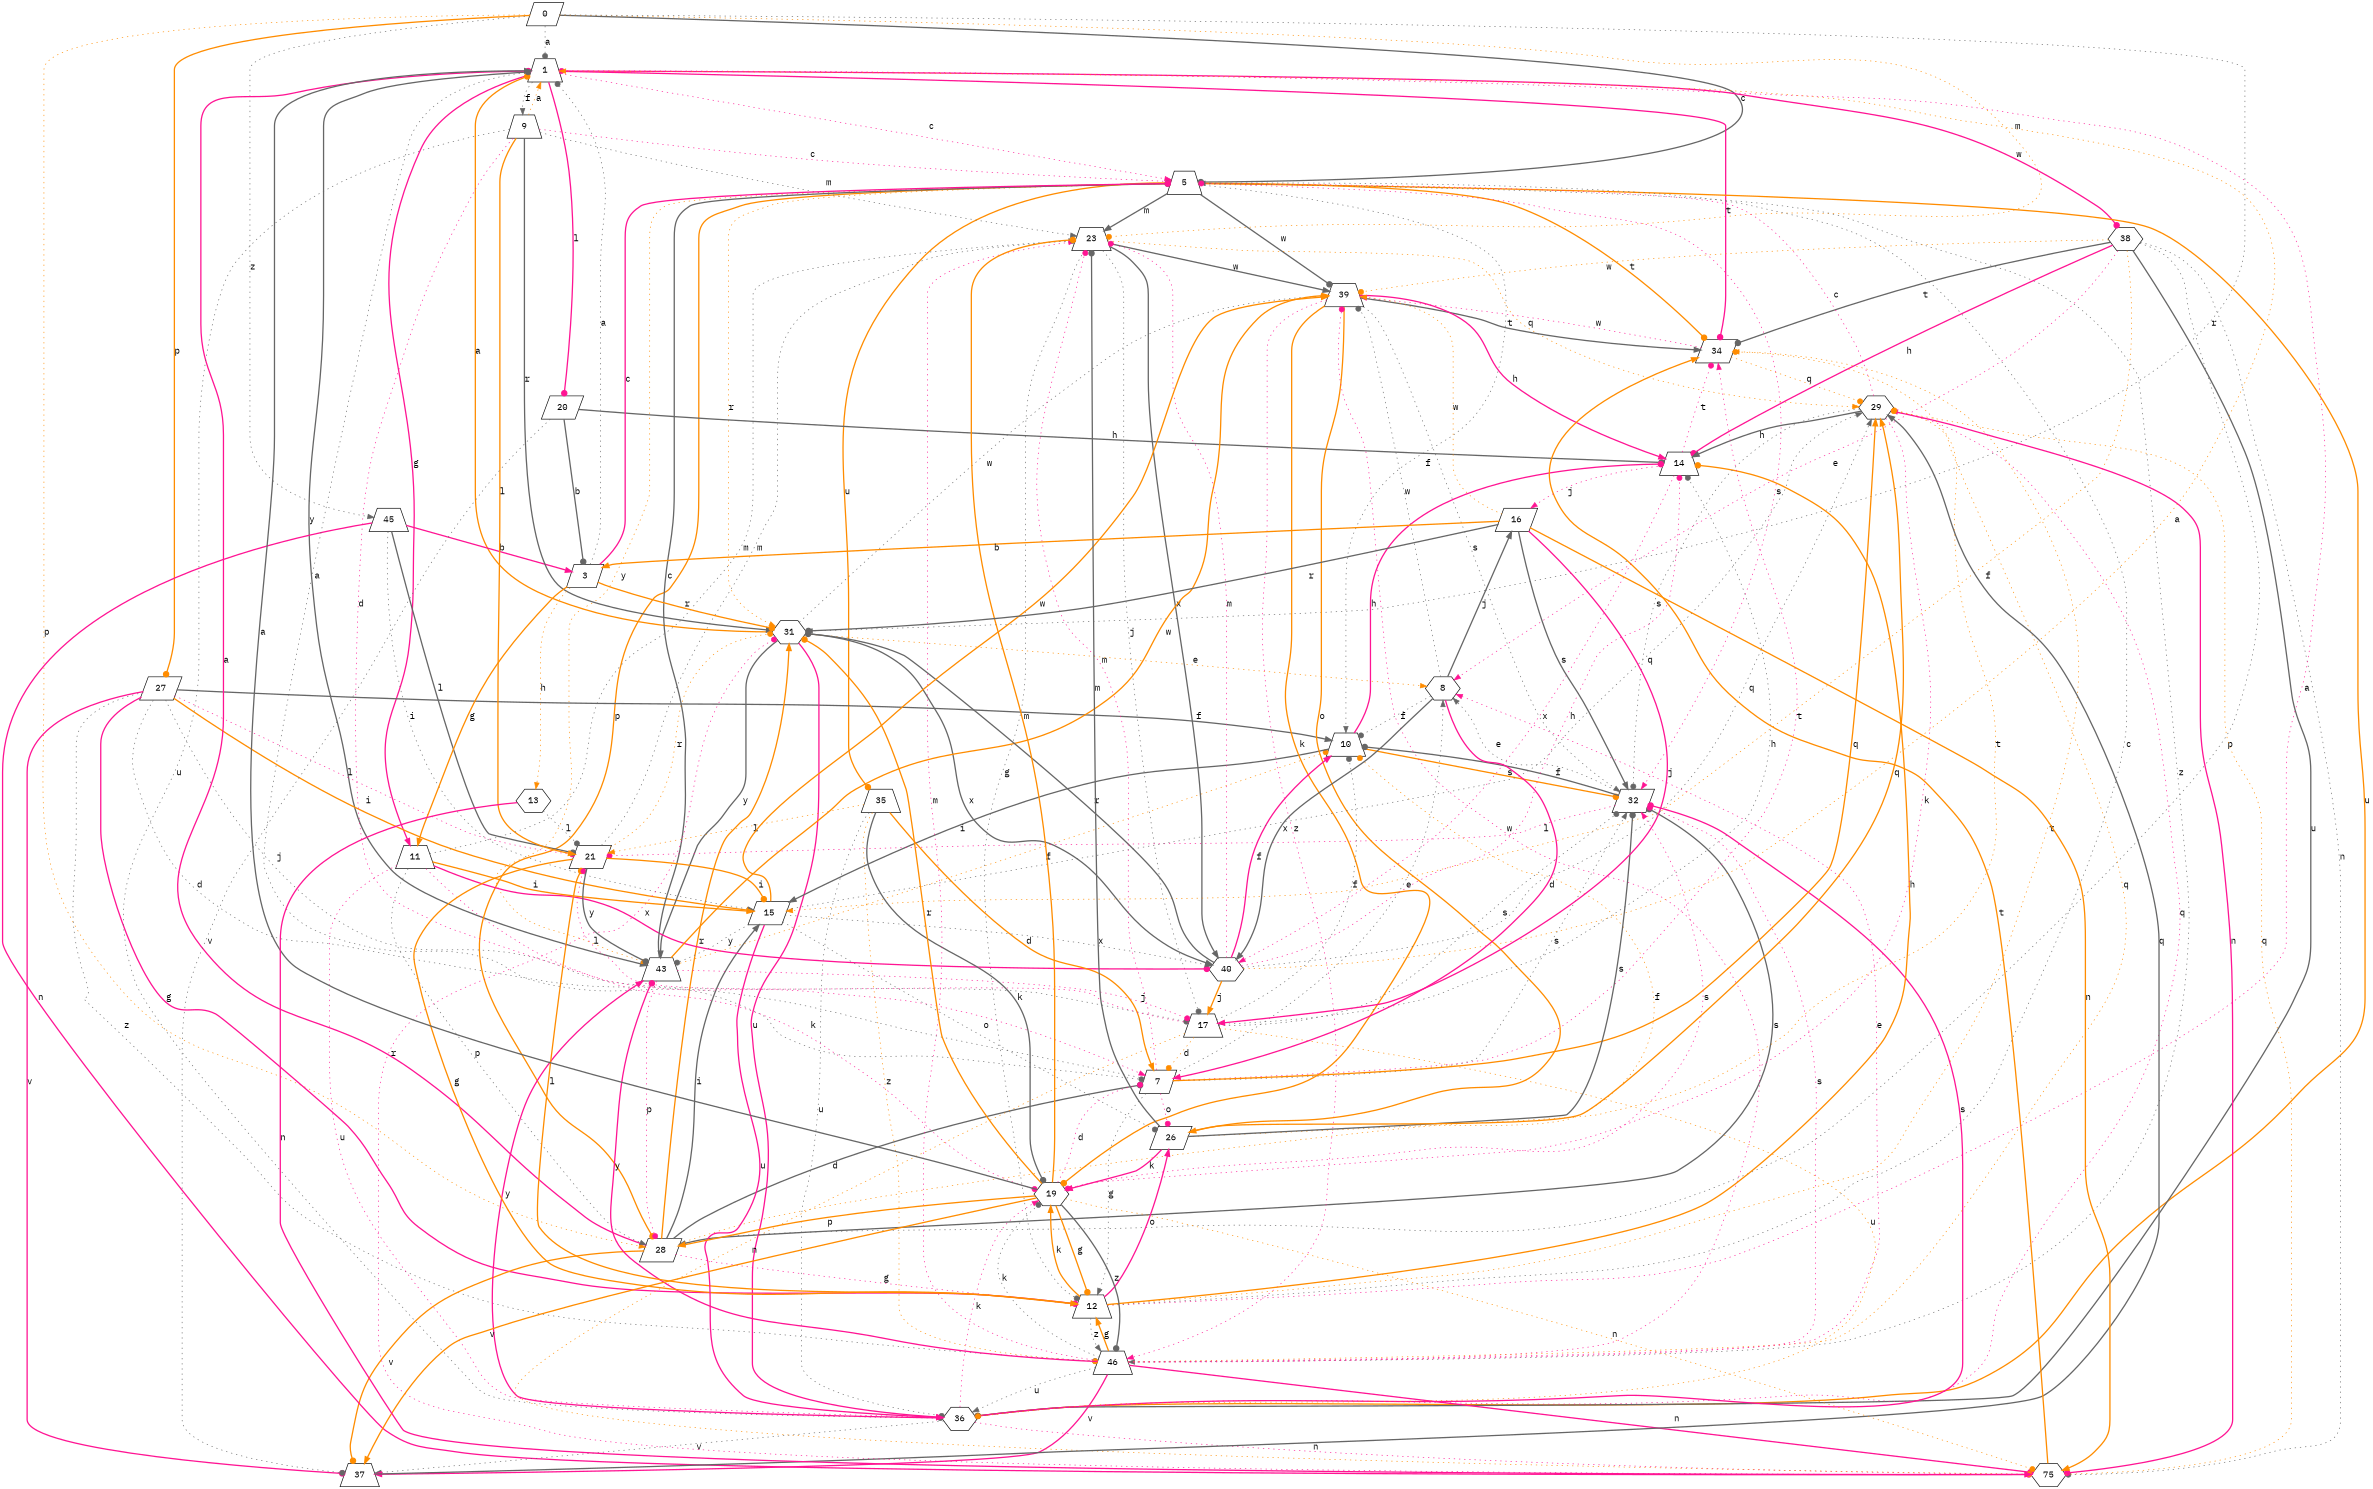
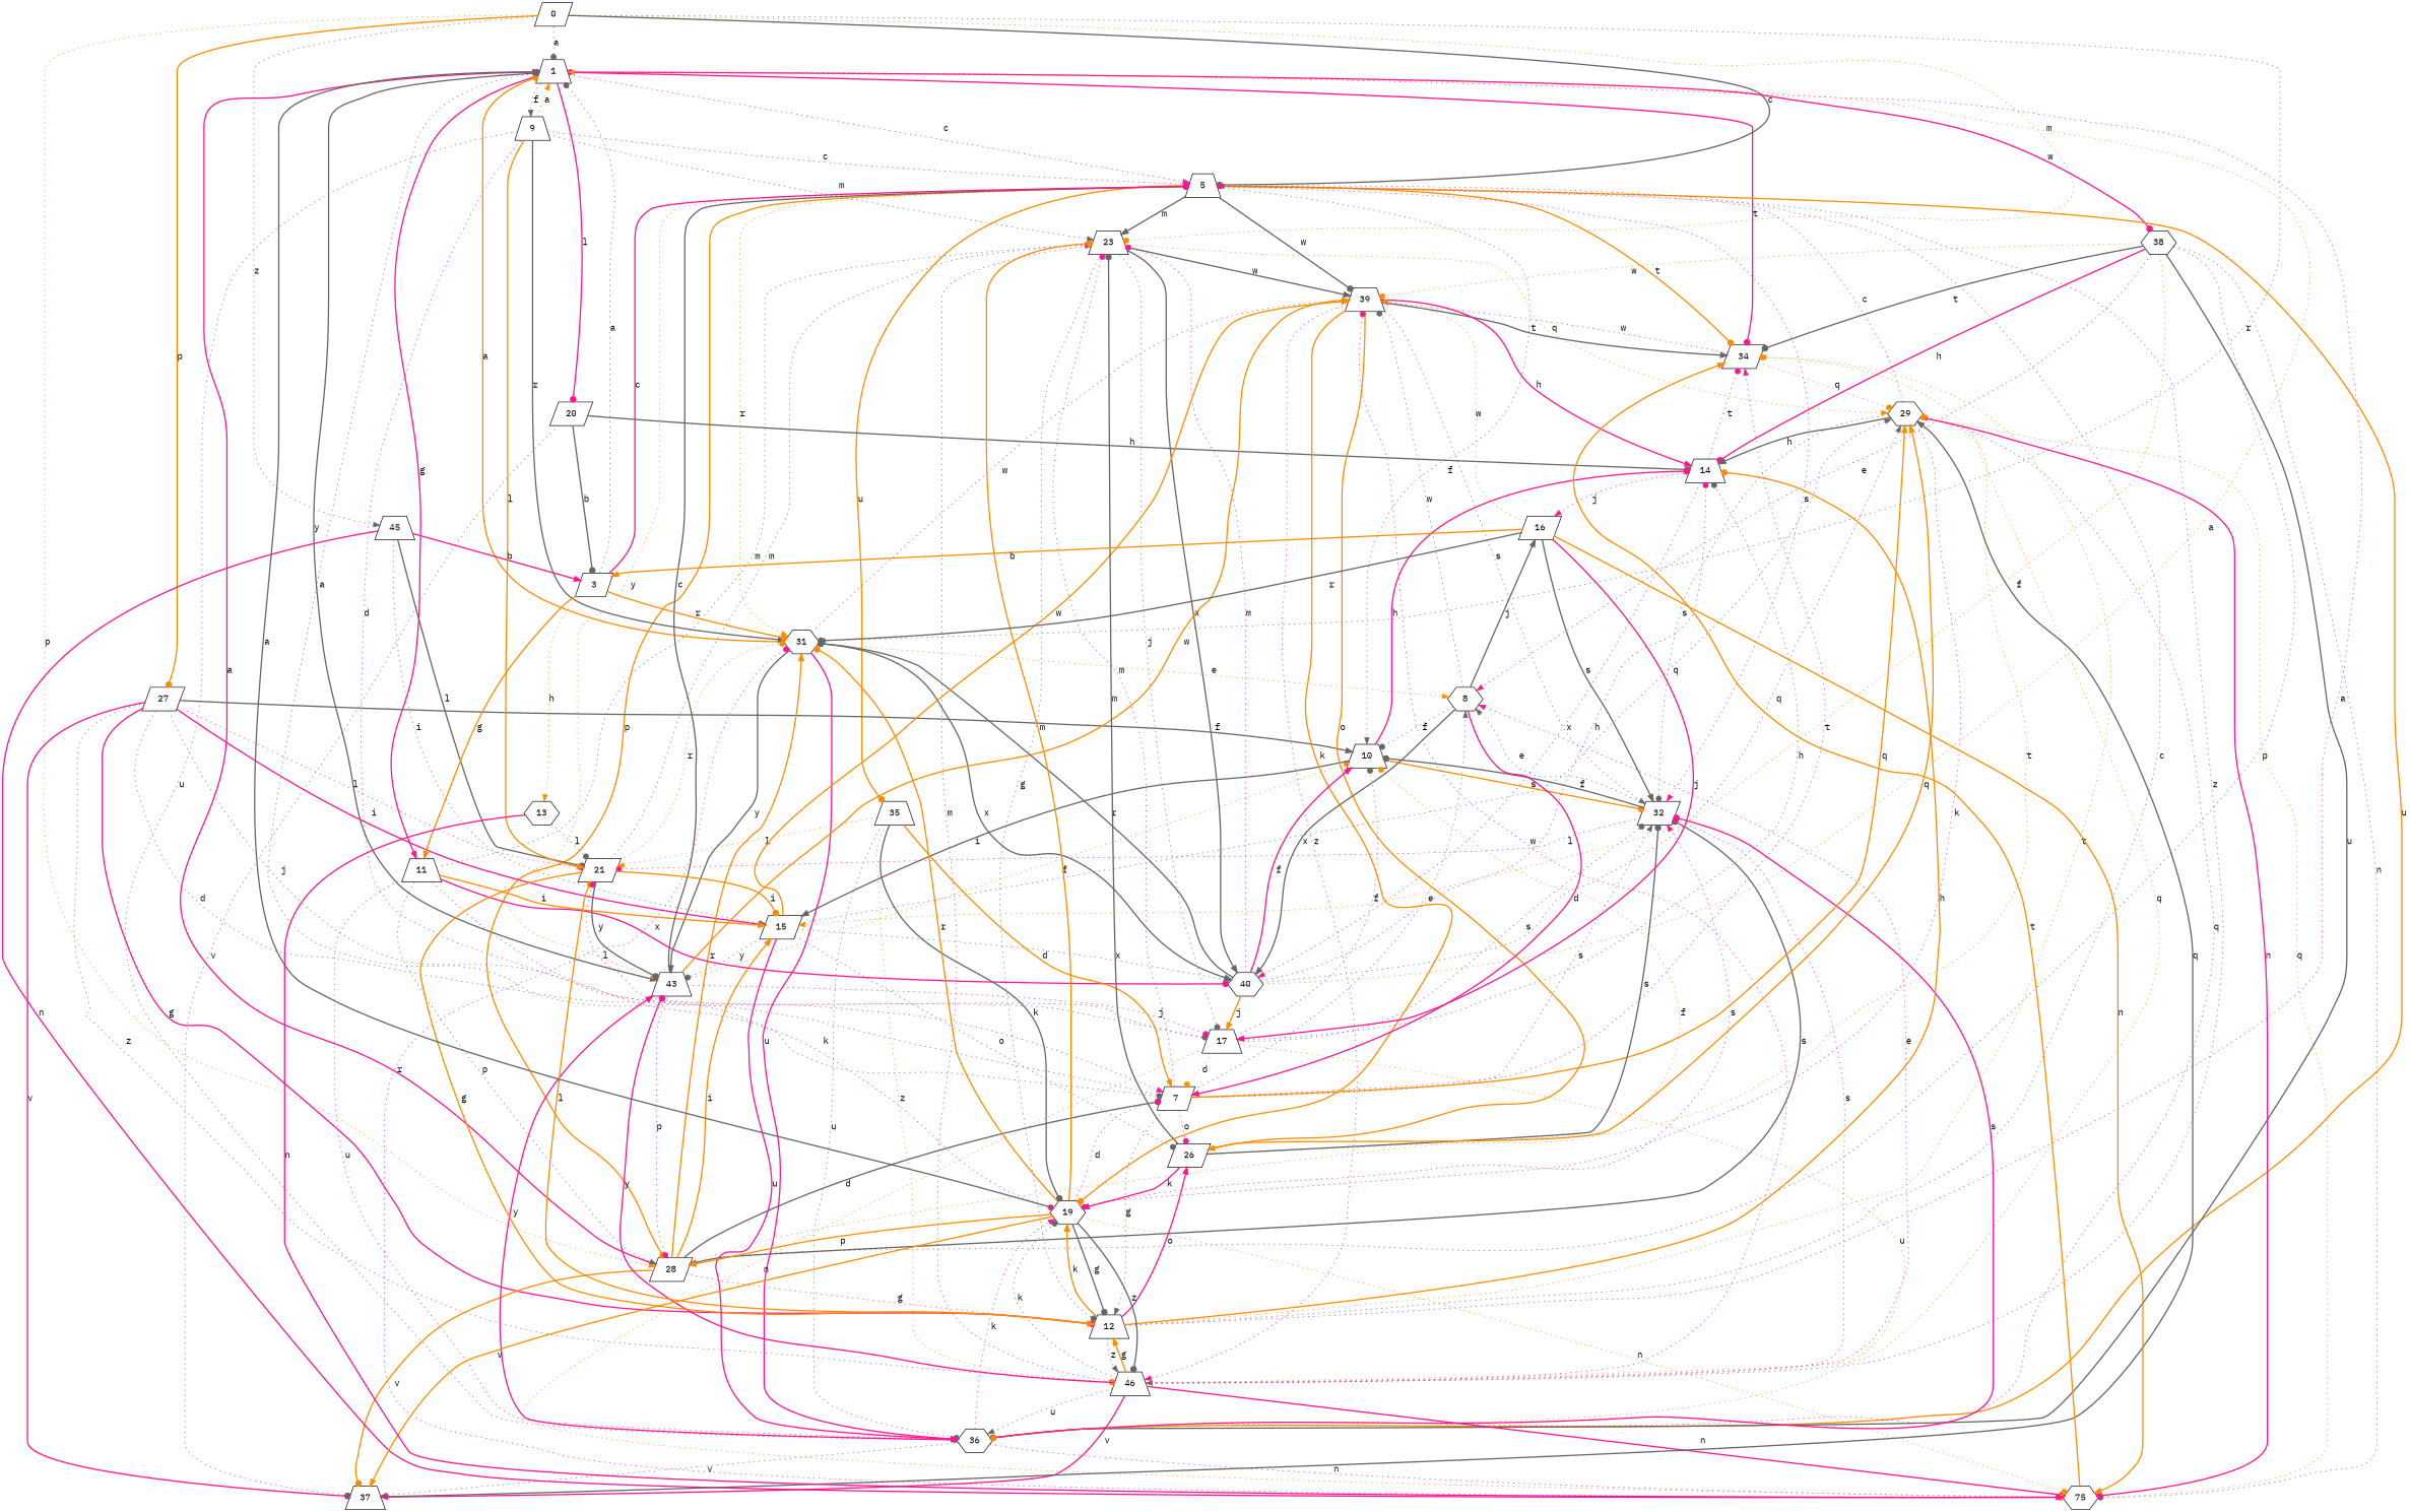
  strict digraph {
    fontname="IBM Plex Mono"
    node [fontname="IBM Plex Mono" shape=trapezium]
    edge [arrowhead=dot color=gray40 fontname="IBM Plex Mono" style=dotted]
    0 [shape=parallelogram]
    1
    5
    23
    27 [shape=parallelogram]
    28 [shape=parallelogram]
    31 [shape=hexagon]
    45
    9
    11
    20 [shape=parallelogram]
    34 [shape=parallelogram]
    38 [shape=hexagon]
    43
    10
    32 [shape=parallelogram]
    35
    36 [shape=hexagon]
    39
    46
    12
    29 [shape=hexagon]
    40 [shape=hexagon]
    17
    7 [shape=parallelogram]
    21 [shape=parallelogram]
    15 [shape=parallelogram]
    37
    8 [shape=hexagon]
    3 [shape=parallelogram]
    n31 [label=75 shape=hexagon]
    19 [shape=hexagon]
    14
    13 [shape=hexagon]
    26 [shape=parallelogram]
    16 [shape=parallelogram]
    0 -> 1 [label=a]
    0 -> 5 [label=c style=bold]
    0 -> 23 [color=darkorange label=m]
    0 -> 27 [color=darkorange label=p style=bold]
    0 -> 28 [arrowhead=normal color=darkorange label=p]
    0 -> 31 [arrowhead=normal label=r]
    0 -> 45 [arrowhead=normal label=z]
    1 -> 5 [arrowhead=normal color=deeppink label=c]
    1 -> 9 [arrowhead=normal label=f]
    1 -> 11 [arrowhead=normal color=deeppink label=g style=bold]
    1 -> 20 [color=deeppink label=l style=bold]
    1 -> 34 [color=deeppink label=t style=bold]
    1 -> 38 [color=deeppink label=w style=bold]
    1 -> 43 [arrowhead=normal label=y style=bold]
    5 -> 23 [arrowhead=normal label=m style=bold]
    5 -> 28 [color=darkorange label=p style=bold]
    5 -> 31 [arrowhead=normal color=darkorange label=r]
    5 -> 34 [color=darkorange label=t style=bold]
    5 -> 43 [arrowhead=normal color=darkorange label=y]
    5 -> 10 [arrowhead=normal label=f]
    5 -> 32 [arrowhead=normal color=deeppink label=s]
    5 -> 35 [color=darkorange label=u style=bold]
    5 -> 36 [color=darkorange label=u style=bold]
    5 -> 39 [label=w style=bold]
    5 -> 46 [arrowhead=normal label=z]
    23 -> 39 [arrowhead=normal label=w style=bold]
    23 -> 12 [label=g]
    23 -> 29 [arrowhead=normal color=darkorange label=q]
    23 -> 40 [arrowhead=normal label=x style=bold]
    23 -> 17 [label=j]
    27 -> 10 [arrowhead=normal label=f style=bold]
    27 -> 46 [label=z]
    27 -> 12 [color=deeppink label=g style=bold]
    27 -> 17 [label=j]
    27 -> 7 [label=d]
    27 -> 21 [color=deeppink label=l]
-   27 -> 15 [arrowhead=normal color=darkorange label=i style=bold]
+   27 -> 15 [arrowhead=normal color=deeppink label=i style=bold]
    27 -> 37 [color=deeppink label=v style=bold]
    28 -> 1 [color=deeppink label=a style=bold]
    28 -> 31 [arrowhead=normal color=darkorange label=r style=bold]
    28 -> 10 [color=darkorange label=f]
    28 -> 32 [label=s style=bold]
    28 -> 12 [arrowhead=normal color=deeppink label=g]
    28 -> 7 [label=d style=bold]
-   28 -> 15 [arrowhead=normal label=i style=bold]
+   28 -> 15 [arrowhead=normal color=darkorange label=i style=bold]
    28 -> 37 [color=darkorange label=v style=bold]
    31 -> 1 [color=darkorange label=a style=bold]
    31 -> 43 [arrowhead=normal label=y style=bold]
    31 -> 36 [arrowhead=normal color=deeppink label=u style=bold]
    31 -> 39 [arrowhead=normal label=w]
    31 -> 40 [arrowhead=normal label=x style=bold]
    31 -> 8 [arrowhead=normal color=darkorange label=e]
    45 -> 21 [label=l style=bold]
    45 -> 15 [arrowhead=normal label=i]
    45 -> 3 [arrowhead=normal color=deeppink label=b style=bold]
    45 -> n31 [color=deeppink label=n style=bold]
    9 -> 1 [arrowhead=normal color=darkorange label=a]
    9 -> 5 [color=deeppink label=c]
    9 -> 23 [arrowhead=normal label=m]
    9 -> 31 [arrowhead=normal label=r style=bold]
    9 -> 36 [label=u]
    9 -> 7 [arrowhead=normal color=deeppink label=d]
    9 -> 21 [arrowhead=normal color=darkorange label=l style=bold]
    11 -> 23 [arrowhead=normal label=m]
    11 -> 28 [arrowhead=normal label=p]
    11 -> 36 [arrowhead=normal color=deeppink label=u]
    11 -> 40 [color=deeppink label=x style=bold]
    11 -> 15 [arrowhead=normal color=darkorange label=i style=bold]
    11 -> 19 [color=deeppink label=k]
    20 -> 37 [label=v]
    20 -> 3 [label=b style=bold]
    20 -> 14 [label=h style=bold]
    34 -> 39 [arrowhead=normal color=deeppink label=w]
    34 -> 29 [color=darkorange label=q]
    38 -> 28 [arrowhead=normal label=p]
    38 -> 34 [label=t style=bold]
    38 -> 36 [label=u style=bold]
    38 -> 39 [color=darkorange label=w]
    38 -> 15 [arrowhead=normal color=darkorange label=f]
    38 -> 8 [arrowhead=normal color=deeppink label=e]
    38 -> n31 [label=n]
    38 -> 14 [color=deeppink label=h style=bold]
    43 -> 5 [label=c style=bold]
    43 -> 28 [color=deeppink label=p]
    43 -> 10 [color=darkorange label=f]
    43 -> 39 [arrowhead=normal color=darkorange label=w style=bold]
    43 -> 17 [color=deeppink label=j]
    10 -> 32 [color=darkorange label=s style=bold]
    10 -> 15 [arrowhead=normal label=i style=bold]
    10 -> 14 [color=deeppink label=h style=bold]
    32 -> 10 [label=f style=bold]
    32 -> 21 [color=deeppink label=l]
    32 -> 8 [arrowhead=normal label=e]
    35 -> 36 [label=u]
    35 -> 46 [color=darkorange label=z]
    35 -> 7 [arrowhead=normal color=darkorange label=d style=bold]
    35 -> 21 [arrowhead=normal color=darkorange label=l]
    35 -> 19 [label=k style=bold]
    36 -> 43 [arrowhead=normal color=deeppink label=y style=bold]
    36 -> 32 [color=deeppink label=s style=bold]
    36 -> 29 [arrowhead=normal color=deeppink label=q]
    36 -> 37 [arrowhead=normal label=v]
    36 -> n31 [arrowhead=normal color=deeppink label=n]
    36 -> 19 [arrowhead=normal color=deeppink label=k]
    39 -> 34 [arrowhead=normal label=t style=bold]
    39 -> 32 [arrowhead=normal label=s]
    39 -> 46 [arrowhead=normal color=deeppink label=z]
    39 -> 19 [color=darkorange label=k style=bold]
    39 -> 14 [arrowhead=normal color=deeppink label=h style=bold]
    39 -> 26 [arrowhead=normal color=darkorange label=o style=bold]
    46 -> 23 [arrowhead=normal color=deeppink label=m]
    46 -> 43 [color=deeppink label=y style=bold]
    46 -> 32 [color=deeppink label=s]
    46 -> 36 [arrowhead=normal label=u]
    46 -> 39 [color=deeppink label=w]
    46 -> 12 [arrowhead=normal color=darkorange label=g style=bold]
    46 -> 29 [color=darkorange label=q]
    46 -> 37 [arrowhead=normal color=deeppink label=v style=bold]
    46 -> 8 [arrowhead=normal color=deeppink label=e]
    46 -> n31 [color=deeppink label=n style=bold]
    46 -> 19 [label=k]
    12 -> 1 [color=deeppink label=a]
    12 -> 5 [arrowhead=normal label=c]
    12 -> 34 [arrowhead=normal color=darkorange label=t]
    12 -> 46 [arrowhead=normal label=z]
    12 -> 21 [color=darkorange label=l style=bold]
    12 -> 19 [arrowhead=normal color=darkorange label=k style=bold]
    12 -> 14 [color=darkorange label=h style=bold]
    12 -> 26 [arrowhead=normal color=deeppink label=o style=bold]
    29 -> 5 [color=deeppink label=c]
    29 -> 32 [label=s]
    29 -> n31 [color=deeppink label=n style=bold]
    29 -> 19 [color=deeppink label=k]
    29 -> 14 [arrowhead=normal label=h style=bold]
    40 -> 1 [arrowhead=normal color=darkorange label=a]
    40 -> 23 [color=deeppink label=m]
    40 -> 31 [label=r style=bold]
    40 -> 10 [arrowhead=normal color=deeppink label=f style=bold]
    40 -> 29 [arrowhead=normal label=q]
    40 -> 17 [arrowhead=normal color=darkorange label=j style=bold]
    40 -> 14 [color=deeppink label=h]
    17 -> 10 [label=f]
    17 -> 32 [label=s]
    17 -> 36 [color=darkorange label=u]
    17 -> 7 [color=darkorange label=d]
    17 -> 21 [color=deeppink label=l]
    17 -> n31 [color=darkorange label=n]
    17 -> 14 [label=h]
    7 -> 1 [label=a]
    7 -> 23 [color=deeppink label=m]
    7 -> 34 [arrowhead=normal color=deeppink label=t]
    7 -> 32 [arrowhead=normal label=s]
    7 -> 12 [arrowhead=normal label=g]
    7 -> 29 [arrowhead=normal color=darkorange label=q style=bold]
    7 -> 8 [arrowhead=normal label=e]
    7 -> 26 [color=deeppink label=o]
    21 -> 23 [label=m]
    21 -> 31 [color=darkorange label=r]
    21 -> 43 [label=y style=bold]
    21 -> 12 [arrowhead=normal color=darkorange label=g style=bold]
    21 -> 15 [color=darkorange label=i style=bold]
    15 -> 43 [label=y]
    15 -> 36 [arrowhead=normal color=deeppink label=u style=bold]
    15 -> 39 [arrowhead=normal color=darkorange label=w style=bold]
    15 -> 29 [arrowhead=normal label=q]
    15 -> 40 [arrowhead=normal label=x]
    15 -> 26 [label=o]
    37 -> 29 [arrowhead=normal label=q style=bold]
    8 -> 10 [label=f]
    8 -> 39 [label=w]
    8 -> 40 [arrowhead=normal label=x style=bold]
    8 -> 7 [arrowhead=normal color=deeppink label=d style=bold]
    8 -> 16 [arrowhead=normal label=j style=bold]
    3 -> 1 [label=a]
    3 -> 5 [color=deeppink label=c style=bold]
    3 -> 31 [color=darkorange label=r style=bold]
    3 -> 11 [arrowhead=normal color=darkorange label=g style=bold]
    3 -> 13 [arrowhead=normal color=darkorange label=h]
    n31 -> 31 [color=deeppink label=r]
    n31 -> 34 [arrowhead=normal color=darkorange label=t style=bold]
    n31 -> 29 [color=darkorange label=q]
    19 -> 1 [arrowhead=normal label=a style=bold]
    19 -> 23 [color=darkorange label=m style=bold]
    19 -> 28 [arrowhead=normal color=darkorange label=p style=bold]
    19 -> 31 [color=darkorange label=r style=bold]
    19 -> 32 [arrowhead=normal color=deeppink label=s]
    19 -> 46 [label=z style=bold]
-   19 -> 12 [color=darkorange label=g style=bold]
+   19 -> 12 [label=g style=bold]
    19 -> 7 [color=deeppink label=d]
    19 -> 37 [arrowhead=normal color=darkorange label=v style=bold]
    19 -> n31 [color=darkorange label=n]
    14 -> 34 [color=deeppink label=t]
    14 -> 40 [arrowhead=normal color=deeppink label=x]
    14 -> 16 [arrowhead=normal color=deeppink label=j]
    13 -> 21 [label=l]
    13 -> n31 [arrowhead=normal color=deeppink label=n style=bold]
    26 -> 23 [label=m style=bold]
    26 -> 34 [color=darkorange label=t]
    26 -> 32 [label=s style=bold]
    26 -> 29 [arrowhead=normal color=darkorange label=q style=bold]
    26 -> 19 [arrowhead=normal color=deeppink label=k style=bold]
    16 -> 31 [label=r style=bold]
    16 -> 32 [arrowhead=normal label=s style=bold]
    16 -> 39 [arrowhead=normal color=darkorange label=w]
    16 -> 17 [arrowhead=normal color=deeppink label=j style=bold]
    16 -> 3 [arrowhead=normal color=darkorange label=b style=bold]
    16 -> n31 [arrowhead=normal color=darkorange label=n style=bold]
  }
